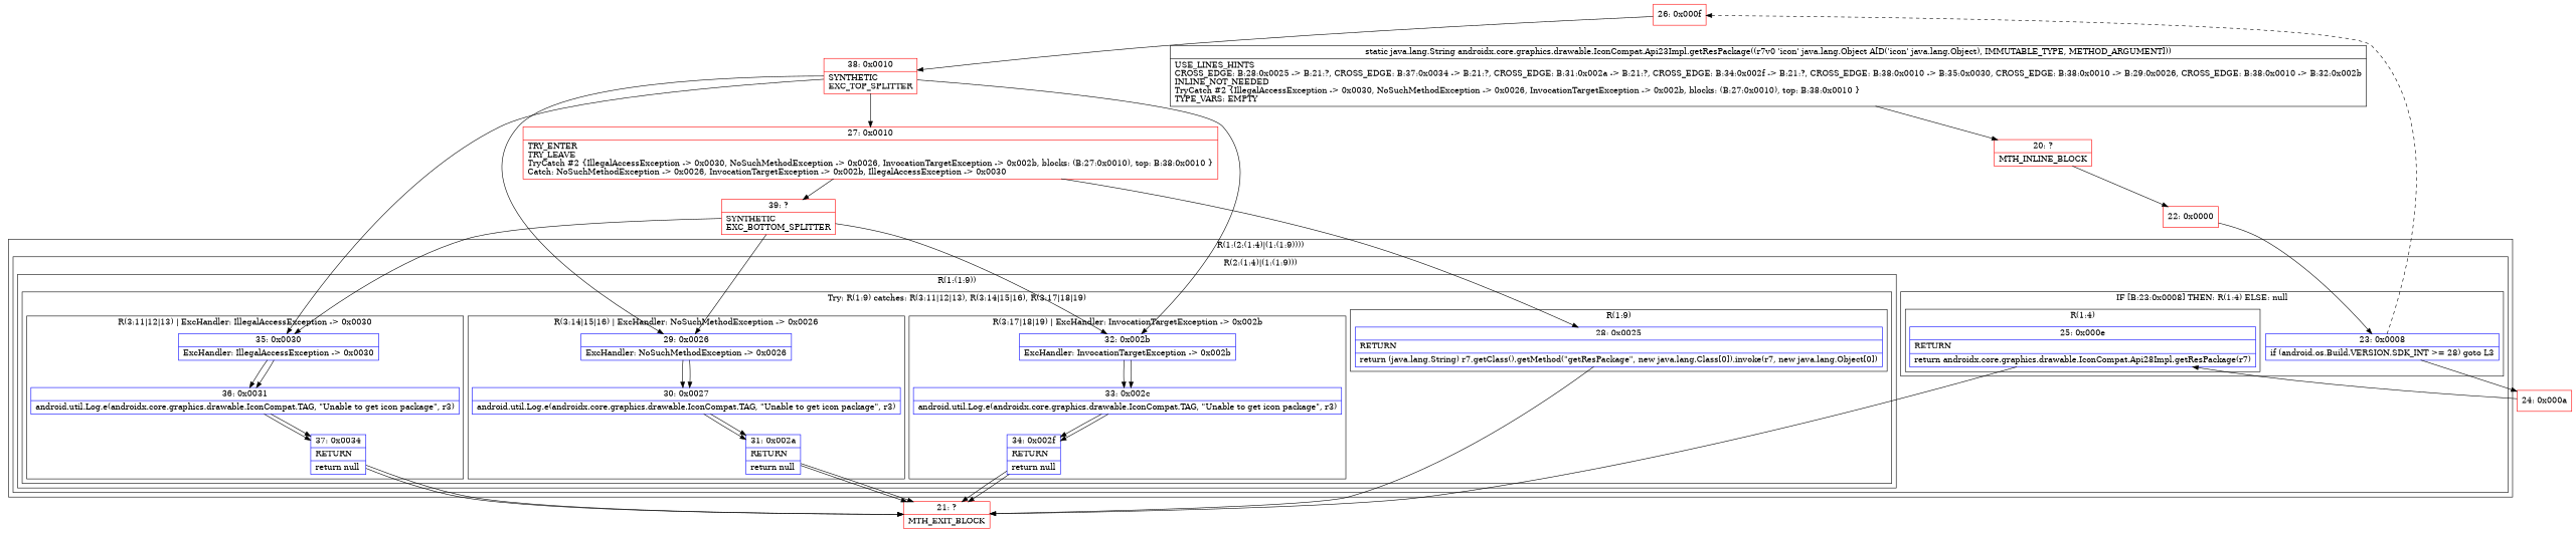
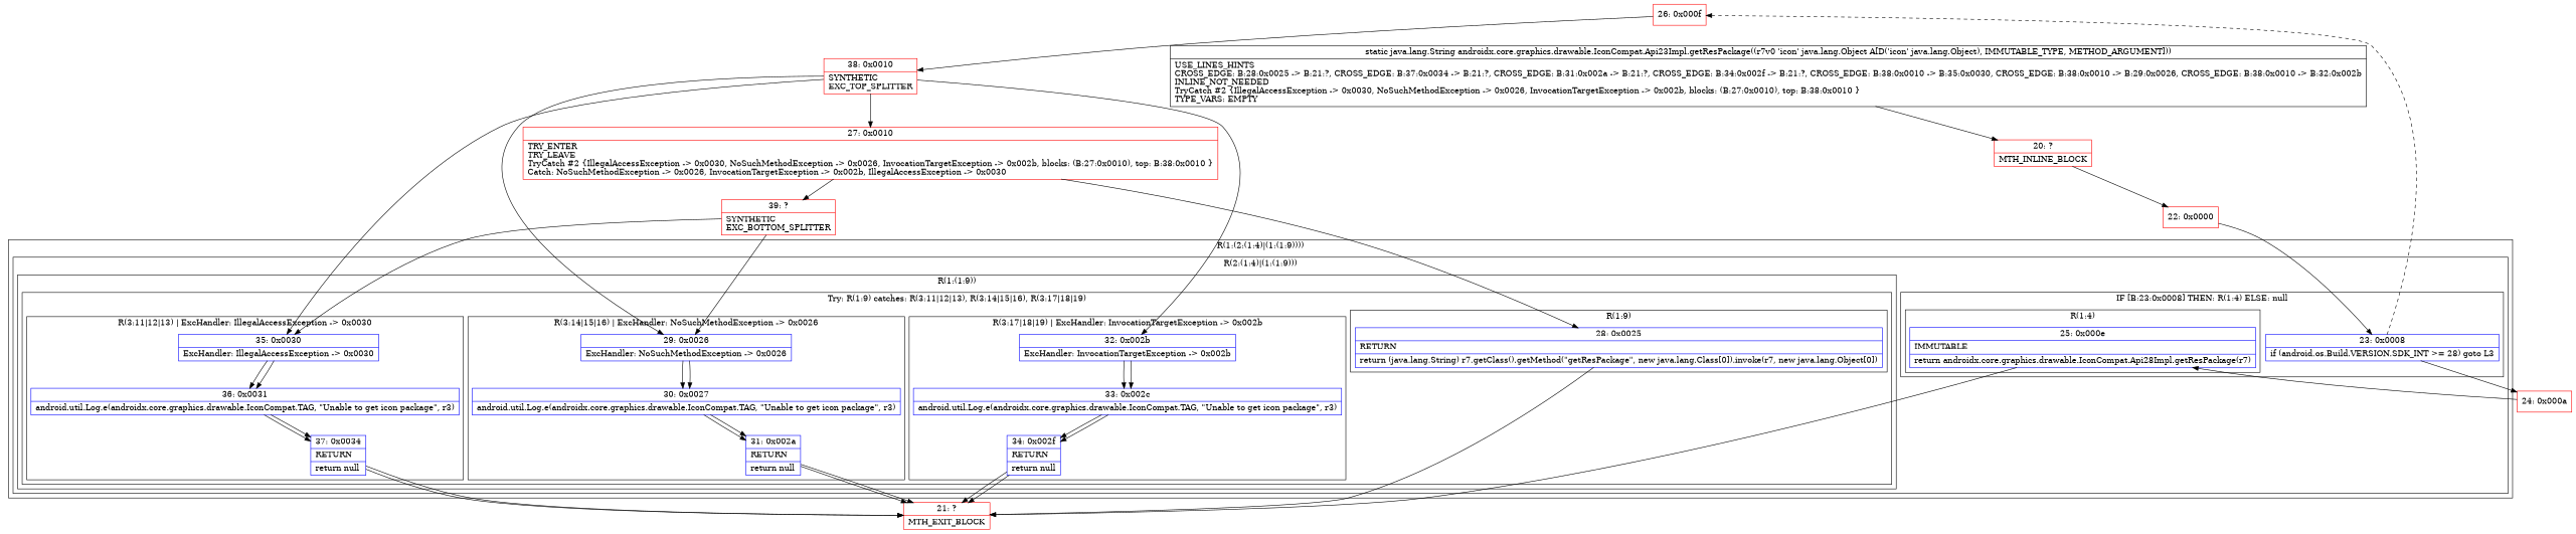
  digraph {
    node [color=blue shape=record]
-   n1 [label="{25\:\ 0x000e|RETURN\l|return androidx.core.graphics.drawable.IconCompat.Api28Impl.getResPackage(r7)\l}"]
+   n1 [label="{25\:\ 0x000e|IMMUTABLE\l|return androidx.core.graphics.drawable.IconCompat.Api28Impl.getResPackage(r7)\l}"]
    n2 [label="{23\:\ 0x0008|if (android.os.Build.VERSION.SDK_INT \>= 28) goto L3\l}"]
    n3 [label="{28\:\ 0x0025|RETURN\l|return (java.lang.String) r7.getClass().getMethod(\"getResPackage\", new java.lang.Class[0]).invoke(r7, new java.lang.Object[0])\l}"]
    n4 [label="{35\:\ 0x0030|ExcHandler: IllegalAccessException \-\> 0x0030\l}"]
    n5 [label="{36\:\ 0x0031|android.util.Log.e(androidx.core.graphics.drawable.IconCompat.TAG, \"Unable to get icon package\", r3)\l}"]
    n6 [label="{37\:\ 0x0034|RETURN\l|return null\l}"]
    n7 [label="{29\:\ 0x0026|ExcHandler: NoSuchMethodException \-\> 0x0026\l}"]
    n8 [label="{30\:\ 0x0027|android.util.Log.e(androidx.core.graphics.drawable.IconCompat.TAG, \"Unable to get icon package\", r3)\l}"]
    n9 [label="{31\:\ 0x002a|RETURN\l|return null\l}"]
    n10 [label="{32\:\ 0x002b|ExcHandler: InvocationTargetException \-\> 0x002b\l}"]
    n11 [label="{33\:\ 0x002c|android.util.Log.e(androidx.core.graphics.drawable.IconCompat.TAG, \"Unable to get icon package\", r3)\l}"]
    n12 [label="{34\:\ 0x002f|RETURN\l|return null\l}"]
    n13 [color=red label="{21\:\ ?|MTH_EXIT_BLOCK\l}"]
    n14 [color=red label="{24\:\ 0x000a}"]
    n15 [color=red label="{26\:\ 0x000f}"]
    n16 [color=red label="{38\:\ 0x0010|SYNTHETIC\lEXC_TOP_SPLITTER\l}"]
    n17 [color=red label="{20\:\ ?|MTH_INLINE_BLOCK\l}"]
    n18 [color=red label="{22\:\ 0x0000}"]
    n19 [color=red label="{27\:\ 0x0010|TRY_ENTER\lTRY_LEAVE\lTryCatch #2 \{IllegalAccessException \-\> 0x0030, NoSuchMethodException \-\> 0x0026, InvocationTargetException \-\> 0x002b, blocks: (B:27:0x0010), top: B:38:0x0010 \}\lCatch: NoSuchMethodException \-\> 0x0026, InvocationTargetException \-\> 0x002b, IllegalAccessException \-\> 0x0030\l}"]
    n20 [color=red label="{39\:\ ?|SYNTHETIC\lEXC_BOTTOM_SPLITTER\l}"]
    n21 [label="{static java.lang.String androidx.core.graphics.drawable.IconCompat.Api23Impl.getResPackage((r7v0 'icon' java.lang.Object A[D('icon' java.lang.Object), IMMUTABLE_TYPE, METHOD_ARGUMENT]))  | USE_LINES_HINTS\lCROSS_EDGE: B:28:0x0025 \-\> B:21:?, CROSS_EDGE: B:37:0x0034 \-\> B:21:?, CROSS_EDGE: B:31:0x002a \-\> B:21:?, CROSS_EDGE: B:34:0x002f \-\> B:21:?, CROSS_EDGE: B:38:0x0010 \-\> B:35:0x0030, CROSS_EDGE: B:38:0x0010 \-\> B:29:0x0026, CROSS_EDGE: B:38:0x0010 \-\> B:32:0x002b\lINLINE_NOT_NEEDED\lTryCatch #2 \{IllegalAccessException \-\> 0x0030, NoSuchMethodException \-\> 0x0026, InvocationTargetException \-\> 0x002b, blocks: (B:27:0x0010), top: B:38:0x0010 \}\lTYPE_VARS: EMPTY\l}" color=""]
    subgraph cluster_1 {
      label="R(1:(2:(1:4)|(1:(1:9))))"
      subgraph cluster_2 {
        label="R(2:(1:4)|(1:(1:9)))"
        subgraph cluster_3 {
          label="IF [B:23:0x0008] THEN: R(1:4) ELSE: null"
          n2
          subgraph cluster_4 {
            label="R(1:4)"
            n1
          }
        }
        subgraph cluster_5 {
          label="R(1:(1:9))"
          subgraph cluster_6 {
            label="Try: R(1:9) catches: R(3:11|12|13), R(3:14|15|16), R(3:17|18|19)"
            subgraph cluster_7 {
              label="R(1:9)"
              n3
            }
            subgraph cluster_8 {
              label="R(3:11|12|13) | ExcHandler: IllegalAccessException \-\> 0x0030\l"
              n4
              n5
              n6
            }
            subgraph cluster_9 {
              label="R(3:14|15|16) | ExcHandler: NoSuchMethodException \-\> 0x0026\l"
              n7
              n8
              n9
            }
            subgraph cluster_10 {
              label="R(3:17|18|19) | ExcHandler: InvocationTargetException \-\> 0x002b\l"
              n10
              n11
              n12
            }
          }
        }
      }
    }
    subgraph cluster_11 {
      label="R(3:11|12|13) | ExcHandler: IllegalAccessException \-\> 0x0030\l"
    }
    subgraph cluster_12 {
      label="R(3:14|15|16) | ExcHandler: NoSuchMethodException \-\> 0x0026\l"
    }
    subgraph cluster_13 {
      label="R(3:17|18|19) | ExcHandler: InvocationTargetException \-\> 0x002b\l"
    }
    n1 -> n13
    n2 -> n14
    n2 -> n15 [style=dashed]
    n3 -> n13
    n4 -> n5
    n4 -> n5
    n5 -> n6
    n5 -> n6
    n6 -> n13
    n6 -> n13
    n7 -> n8
    n7 -> n8
    n8 -> n9
    n8 -> n9
    n9 -> n13
    n9 -> n13
    n10 -> n11
    n10 -> n11
    n11 -> n12
    n11 -> n12
    n12 -> n13
    n12 -> n13
    n14 -> n1
    n15 -> n16
    n16 -> n4
    n16 -> n7
    n16 -> n10
    n16 -> n19
    n17 -> n18
    n18 -> n2
    n19 -> n3
    n19 -> n20
    n20 -> n4
    n20 -> n7
-   n20 -> n10
    n21 -> n17
  }
